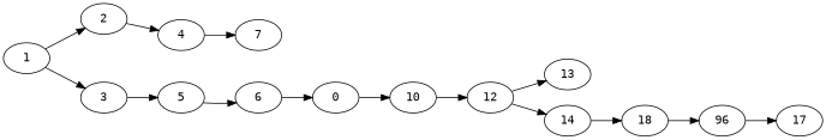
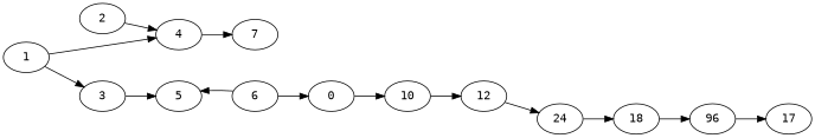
  digraph {
    fontname="DejaVu Sans Mono"
    rankdir=LR
    node [alpha=0.19 fontname="DejaVu Sans Mono"]
    edge [fontname="DejaVu Sans Mono"]
    1 [alpha=0.03 expect_size=6329042900378166]
    2 [alpha=0.15 expect_size=19628704251099742208]
    3 [expect_size=51072030027333272]
    4 [expect_size=951187548870049]
    5 [alpha=0.07 expect_size=350479001856815744]
    7 [alpha=0.15 expect_size=3868150872057547]
    6 [alpha=0.13 expect_size=7924753691089945]
    n8 [alpha=0.11 expect_size=56144665111284576 label=0]
    10 [alpha=0.10 expect_size=17509851454242816000]
    12 [expect_size=218763932342039]
-   13 [alpha=0.14 expect_size=8039077744609040]
-   14 [alpha=0.06 expect_size=1288637021737161]
+   14 [alpha=0.06 expect_size=1288637021737161 label=24]
    n13 [alpha=0.18 expect_size=42092156969549824000 label=18]
    n14 [alpha=0.18 expect_size=7721486162233515 label=96]
    17 [alpha=0.16 expect_size=243189904714598272]
-   1 -> 2
+   1 -> 4
    1 -> 3
    2 -> 4
    3 -> 5
    4 -> 7
-   5 -> 6
+   6 -> 5
    6 -> n8
    n8 -> 10
    10 -> 12
-   12 -> 13
    12 -> 14
    14 -> n13
    n13 -> n14
    n14 -> 17
  }
